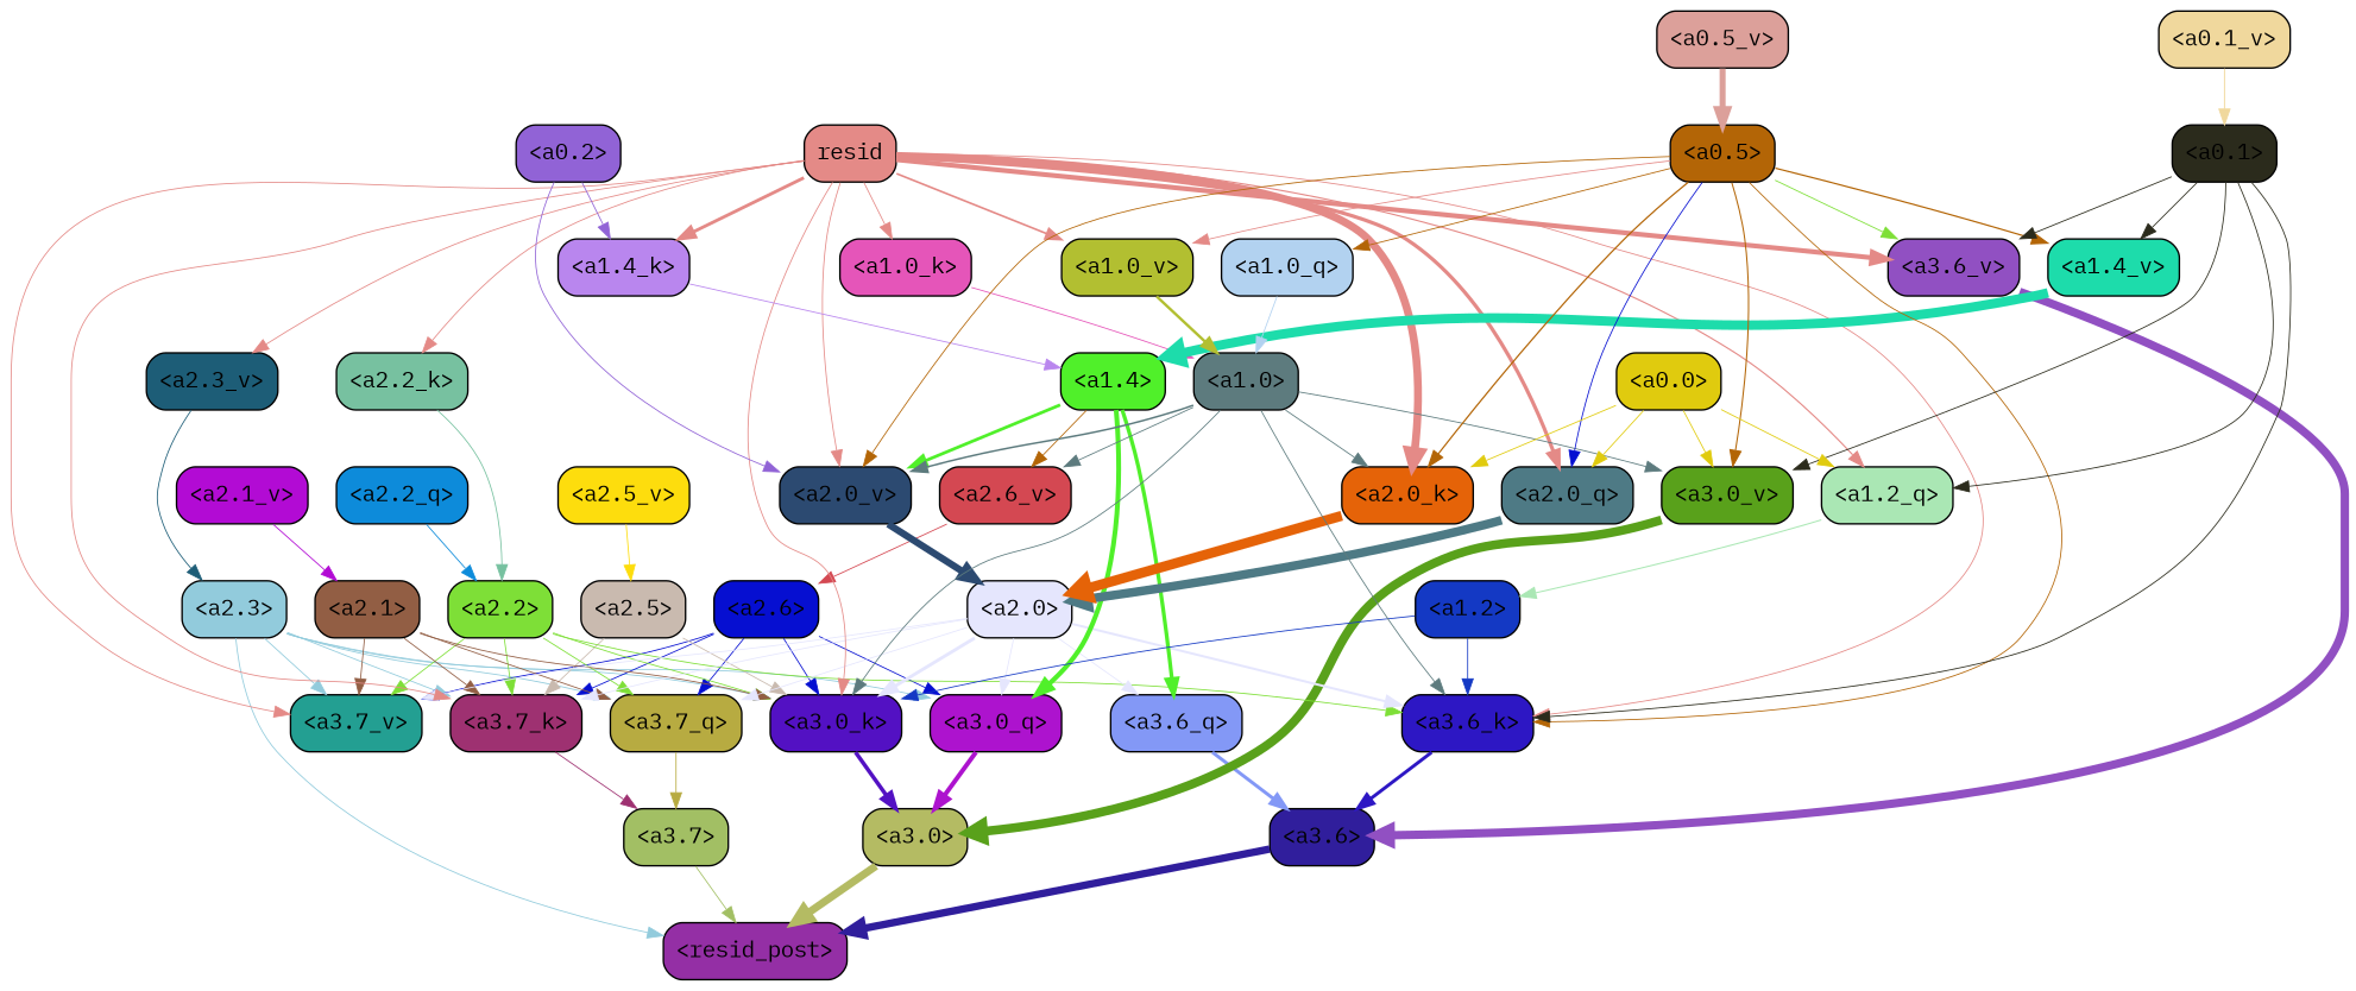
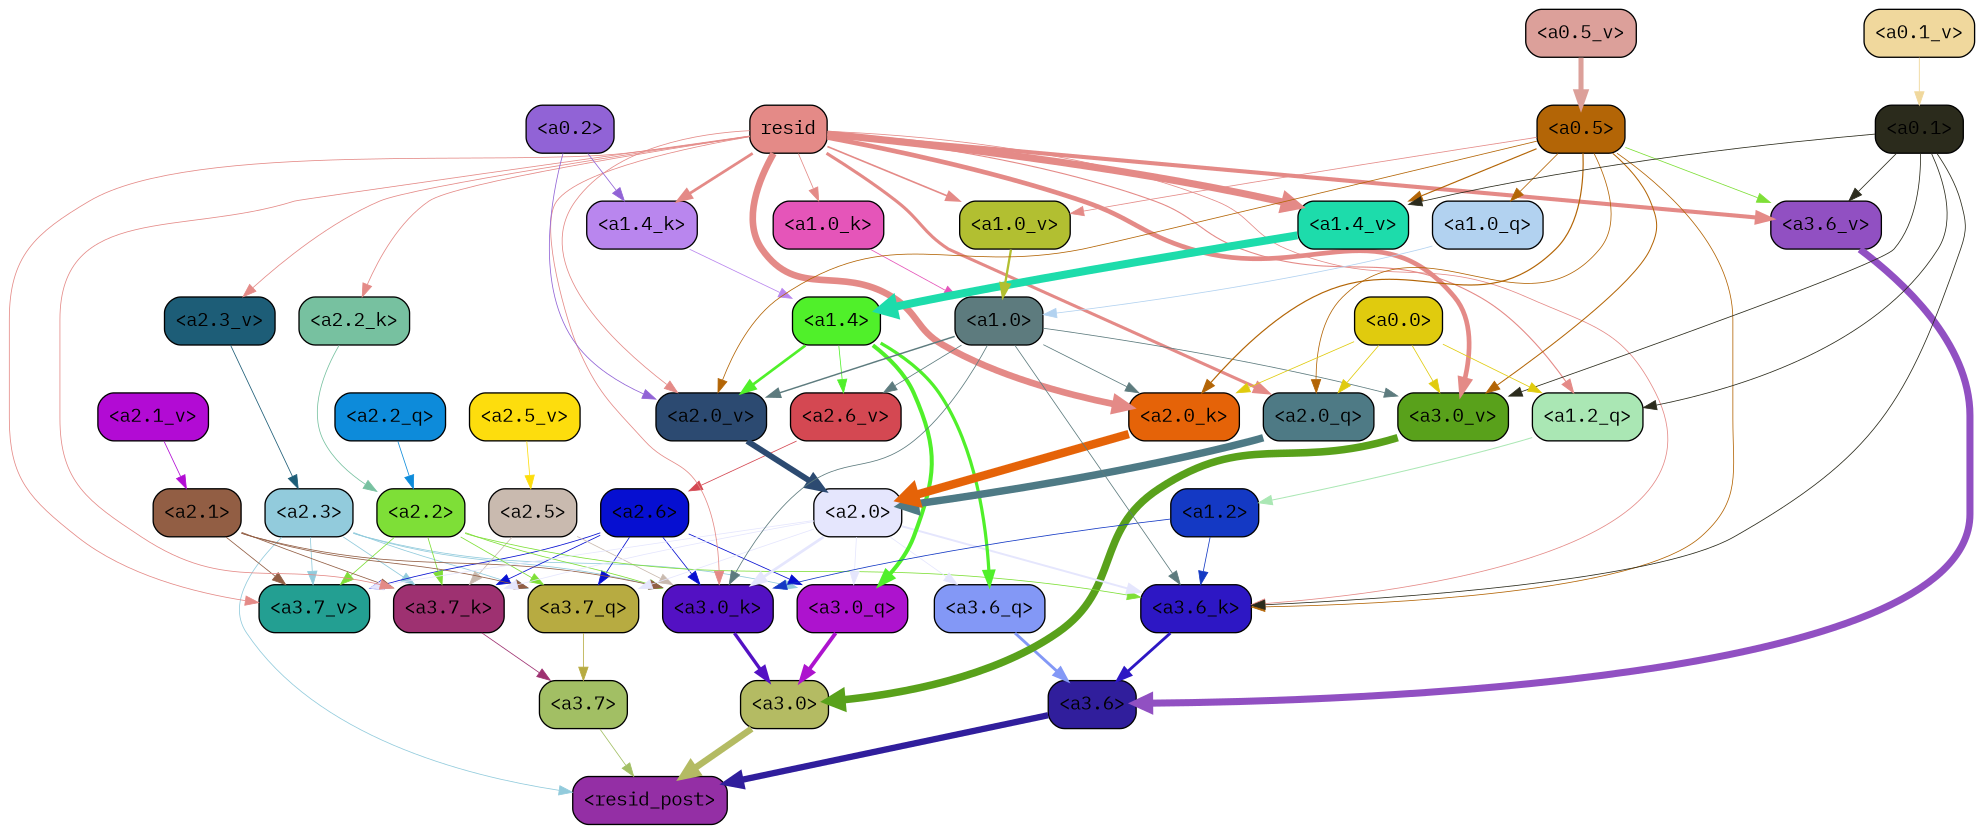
  strict digraph {
    fontname="IBM Plex Mono"
    splines=true
    node [color=black fontname="IBM Plex Mono" shape=box style="filled, rounded"]
    edge [color="#e48a87" fontname="IBM Plex Mono" penwidth=0.6]
    "<a3.7>" [fillcolor="#a2bf64"]
    "<resid_post>" [fillcolor="#942fa5"]
    "<a3.6>" [fillcolor="#301e9c"]
    "<a3.0>" [fillcolor="#b4bb63"]
    "<a2.3>" [fillcolor="#92cbdc"]
    "<a3.7_q>" [fillcolor="#b7ab41"]
    "<a3.0_q>" [fillcolor="#ad13ce"]
    "<a3.7_k>" [fillcolor="#9e3171"]
    "<a3.0_k>" [fillcolor="#5311c3"]
    "<a3.7_v>" [fillcolor="#239f92"]
    "<a3.6_q>" [fillcolor="#8398f6"]
    "<a3.6_k>" [fillcolor="#2d17c4"]
    "<a3.6_v>" [fillcolor="#9150c2"]
    "<a3.0_v>" [fillcolor="#59a11b"]
    "<a2.6>" [fillcolor="#060fd1"]
    "<a2.5>" [fillcolor="#c9baaf"]
    "<a2.2>" [fillcolor="#7edf37"]
    "<a2.1>" [fillcolor="#925e44"]
    "<a2.0>" [fillcolor="#e5e6fd"]
    "<a1.4>" [fillcolor="#50f02a"]
    "<a2.6_v>" [fillcolor="#d44852"]
    "<a2.0_v>" [fillcolor="#2c4a71"]
    n23 [fillcolor="#e48a87" label=resid]
    "<a2.0_q>" [fillcolor="#4e7a85"]
    "<a2.2_k>" [fillcolor="#77c1a0"]
    "<a2.0_k>" [fillcolor="#e56308"]
    "<a2.3_v>" [fillcolor="#1d5d77"]
    "<a1.2_q>" [fillcolor="#aae7b4"]
    "<a1.4_k>" [fillcolor="#b986ee"]
    "<a1.0_k>" [fillcolor="#e555b9"]
    "<a1.4_v>" [fillcolor="#1ddcab"]
    "<a1.0_v>" [fillcolor="#b2bf31"]
    "<a1.2>" [fillcolor="#1439c4"]
    "<a1.0>" [fillcolor="#5d7b7e"]
    "<a0.5>" [fillcolor="#b36506"]
    "<a1.0_q>" [fillcolor="#b2d2f0"]
    "<a0.1>" [fillcolor="#2b2b1c"]
    "<a0.0>" [fillcolor="#e0cb0e"]
    "<a2.2_q>" [fillcolor="#0d8bda"]
    "<a2.5_v>" [fillcolor="#fddd0d"]
    "<a2.1_v>" [fillcolor="#b20bd4"]
    "<a0.2>" [fillcolor="#9163d6"]
    "<a0.5_v>" [fillcolor="#dca09a"]
    "<a0.1_v>" [fillcolor="#f0d89d"]
    "<a3.7>" -> "<resid_post>" [color="#a2bf64"]
    "<a3.6>" -> "<resid_post>" [color="#301e9c" penwidth=4.7534414529800415]
    "<a3.0>" -> "<resid_post>" [color="#b4bb63" penwidth=4.898576855659485]
    "<a2.3>" -> "<resid_post>" [color="#92cbdc"]
    "<a2.3>" -> "<a3.7_q>" [color="#92cbdc"]
    "<a2.3>" -> "<a3.0_q>" [color="#92cbdc"]
    "<a2.3>" -> "<a3.7_k>" [color="#92cbdc"]
    "<a2.3>" -> "<a3.0_k>" [color="#92cbdc"]
    "<a2.3>" -> "<a3.7_v>" [color="#92cbdc"]
    "<a3.7_q>" -> "<a3.7>" [color="#b7ab41"]
    "<a3.0_q>" -> "<a3.0>" [color="#ad13ce" penwidth=2.870753765106201]
    "<a3.7_k>" -> "<a3.7>" [color="#9e3171"]
    "<a3.0_k>" -> "<a3.0>" [color="#5311c3" penwidth=2.520303964614868]
    "<a3.6_q>" -> "<a3.6>" [color="#8398f6" penwidth=2.160832464694977]
    "<a3.6_k>" -> "<a3.6>" [color="#2d17c4" penwidth=2.13908451795578]
    "<a3.6_v>" -> "<a3.6>" [color="#9150c2" penwidth=5.297133803367615]
    "<a3.0_v>" -> "<a3.0>" [color="#59a11b" penwidth=5.680712580680847]
    "<a2.6>" -> "<a3.7_q>" [color="#060fd1"]
    "<a2.6>" -> "<a3.0_q>" [color="#060fd1"]
    "<a2.6>" -> "<a3.7_k>" [color="#060fd1"]
    "<a2.6>" -> "<a3.0_k>" [color="#060fd1"]
    "<a2.6>" -> "<a3.7_v>" [color="#060fd1"]
    "<a2.5>" -> "<a3.7_k>" [color="#c9baaf"]
    "<a2.5>" -> "<a3.0_k>" [color="#c9baaf"]
    "<a2.2>" -> "<a3.7_q>" [color="#7edf37"]
    "<a2.2>" -> "<a3.7_k>" [color="#7edf37"]
    "<a2.2>" -> "<a3.0_k>" [color="#7edf37"]
    "<a2.2>" -> "<a3.7_v>" [color="#7edf37"]
    "<a2.2>" -> "<a3.6_k>" [color="#7edf37"]
    "<a2.1>" -> "<a3.7_q>" [color="#925e44"]
    "<a2.1>" -> "<a3.7_k>" [color="#925e44"]
    "<a2.1>" -> "<a3.0_k>" [color="#925e44"]
    "<a2.1>" -> "<a3.7_v>" [color="#925e44"]
    "<a2.0>" -> "<a3.7_q>" [color="#e5e6fd"]
    "<a2.0>" -> "<a3.0_q>" [color="#e5e6fd"]
    "<a2.0>" -> "<a3.7_k>" [color="#e5e6fd"]
    "<a2.0>" -> "<a3.0_k>" [color="#e5e6fd" penwidth=2.095262974500656]
    "<a2.0>" -> "<a3.7_v>" [color="#e5e6fd"]
    "<a2.0>" -> "<a3.6_q>" [color="#e5e6fd"]
    "<a2.0>" -> "<a3.6_k>" [color="#e5e6fd" penwidth=1.4807794839143753]
    "<a1.4>" -> "<a3.0_q>" [color="#50f02a" penwidth=3.0341034531593323]
    "<a1.4>" -> "<a3.6_q>" [color="#50f02a" penwidth=2.425799250602722]
-   "<a1.4>" -> "<a2.6_v>" [color="#b36506"]
+   "<a1.4>" -> "<a2.6_v>" [color="#50f02a"]
    "<a1.4>" -> "<a2.0_v>" [color="#50f02a" penwidth=2.007302835583687]
    "<a2.6_v>" -> "<a2.6>" [color="#d44852"]
    "<a2.0_v>" -> "<a2.0>" [color="#2c4a71" penwidth=4.422677040100098]
    n23 -> "<a3.7_k>"
    n23 -> "<a3.0_k>"
    n23 -> "<a3.7_v>"
    n23 -> "<a3.6_k>"
    n23 -> "<a3.6_v>" [penwidth=3.067279100418091]
+   n23 -> "<a3.0_v>" [penwidth=3.5202720761299133]
    n23 -> "<a2.0_v>"
    n23 -> "<a2.0_q>" [penwidth=2.339468687772751]
    n23 -> "<a2.2_k>"
    n23 -> "<a2.0_k>" [penwidth=4.9759310483932495]
    n23 -> "<a2.3_v>"
    n23 -> "<a1.2_q>" [penwidth=0.8262195587158203]
    n23 -> "<a1.4_k>" [penwidth=2.0715588331222534]
    n23 -> "<a1.0_k>"
+   n23 -> "<a1.4_v>" [penwidth=5.3763720989227295]
    n23 -> "<a1.0_v>" [penwidth=1.232791244983673]
    "<a2.0_q>" -> "<a2.0>" [color="#4e7a85" penwidth=5.606565475463867]
    "<a2.2_k>" -> "<a2.2>" [color="#77c1a0"]
    "<a2.0_k>" -> "<a2.0>" [color="#e56308" penwidth=6.344284534454346]
    "<a2.3_v>" -> "<a2.3>" [color="#1d5d77"]
    "<a1.2_q>" -> "<a1.2>" [color="#aae7b4" penwidth=0.7570515871047974]
    "<a1.4_k>" -> "<a1.4>" [color="#b986ee"]
    "<a1.0_k>" -> "<a1.0>" [color="#e555b9"]
    "<a1.4_v>" -> "<a1.4>" [color="#1ddcab" penwidth=6.0194467306137085]
    "<a1.0_v>" -> "<a1.0>" [color="#b2bf31" penwidth=1.738280937075615]
    "<a1.2>" -> "<a3.0_k>" [color="#1439c4"]
    "<a1.2>" -> "<a3.6_k>" [color="#1439c4"]
    "<a1.0>" -> "<a3.0_k>" [color="#5d7b7e"]
    "<a1.0>" -> "<a3.6_k>" [color="#5d7b7e"]
    "<a1.0>" -> "<a3.0_v>" [color="#5d7b7e"]
    "<a1.0>" -> "<a2.6_v>" [color="#5d7b7e"]
    "<a1.0>" -> "<a2.0_v>" [color="#5d7b7e" penwidth=1.0943371653556824]
    "<a1.0>" -> "<a2.0_k>" [color="#5d7b7e"]
    "<a0.5>" -> "<a3.6_k>" [color="#b36506"]
    "<a0.5>" -> "<a3.6_v>" [color="#7edf37"]
    "<a0.5>" -> "<a3.0_v>" [color="#b36506" penwidth=0.764040544629097]
    "<a0.5>" -> "<a2.0_v>" [color="#b36506"]
-   "<a0.5>" -> "<a2.0_q>" [color="#060fd1"]
+   "<a0.5>" -> "<a2.0_q>" [color="#b36506"]
    "<a0.5>" -> "<a2.0_k>" [color="#b36506" penwidth=0.8956001400947571]
    "<a0.5>" -> "<a1.4_v>" [color="#b36506" penwidth=0.8774083852767944]
    "<a0.5>" -> "<a1.0_v>"
    "<a0.5>" -> "<a1.0_q>" [color="#b36506"]
    "<a1.0_q>" -> "<a1.0>" [color="#b2d2f0"]
    "<a0.1>" -> "<a3.6_k>" [color="#2b2b1c"]
    "<a0.1>" -> "<a3.6_v>" [color="#2b2b1c"]
    "<a0.1>" -> "<a3.0_v>" [color="#2b2b1c"]
    "<a0.1>" -> "<a1.2_q>" [color="#2b2b1c"]
    "<a0.1>" -> "<a1.4_v>" [color="#2b2b1c"]
    "<a0.0>" -> "<a3.0_v>" [color="#e0cb0e"]
    "<a0.0>" -> "<a2.0_q>" [color="#e0cb0e"]
    "<a0.0>" -> "<a2.0_k>" [color="#e0cb0e"]
    "<a0.0>" -> "<a1.2_q>" [color="#e0cb0e"]
    "<a2.2_q>" -> "<a2.2>" [color="#0d8bda"]
    "<a2.5_v>" -> "<a2.5>" [color="#fddd0d"]
    "<a2.1_v>" -> "<a2.1>" [color="#b20bd4"]
    "<a0.2>" -> "<a2.0_v>" [color="#9163d6"]
    "<a0.2>" -> "<a1.4_k>" [color="#9163d6"]
    "<a0.5_v>" -> "<a0.5>" [color="#dca09a" penwidth=3.7962711341679096]
    "<a0.1_v>" -> "<a0.1>" [color="#f0d89d" penwidth=0.6802752017974854]
  }
